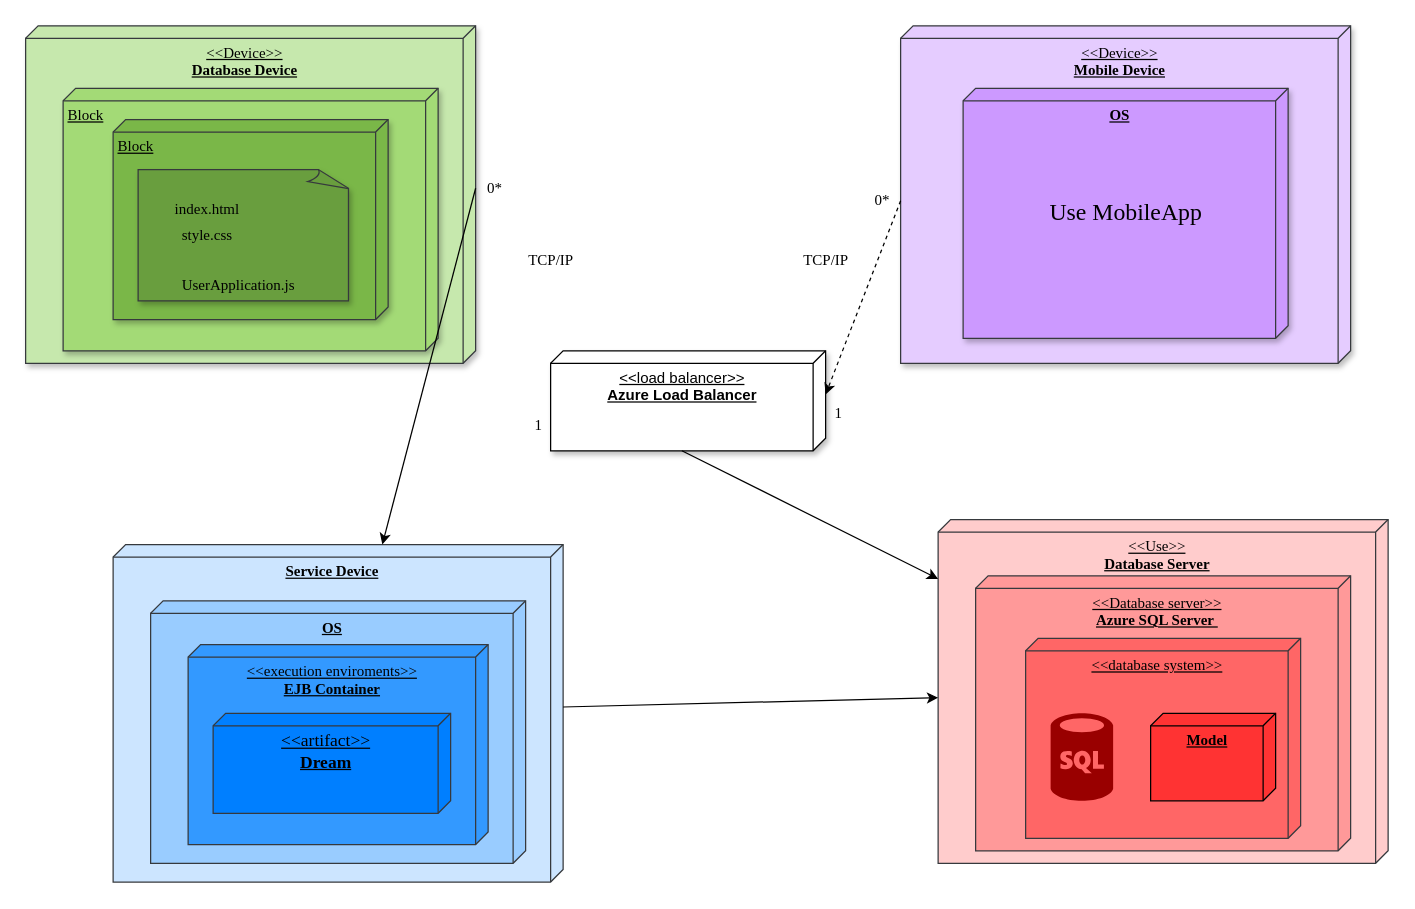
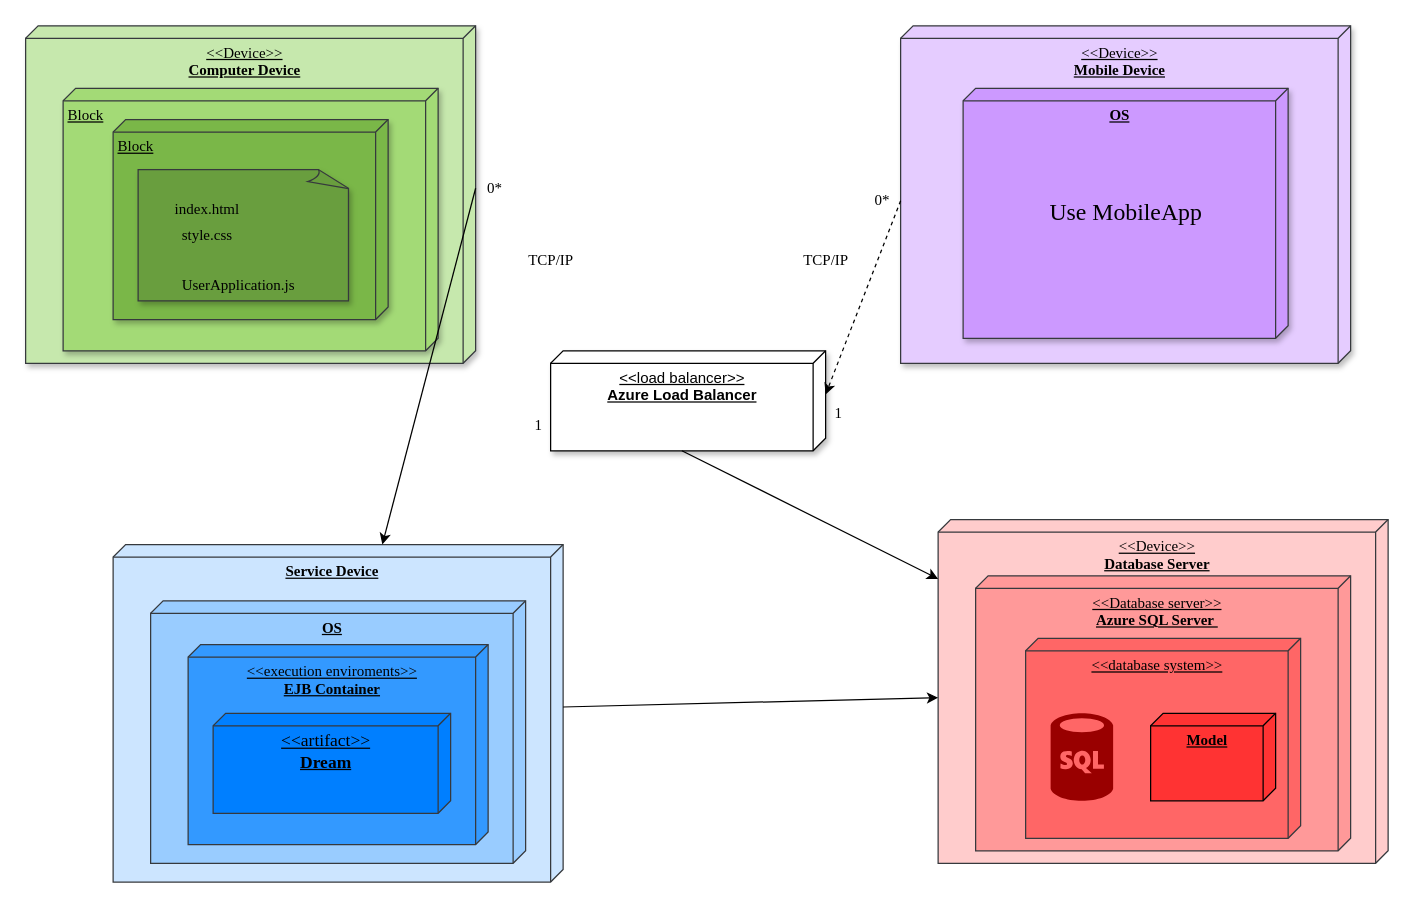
  <mxCell id="0" />
  <mxCell id="1" parent="0" />
- <mxCell id="2" value="&amp;lt;&amp;lt;Device&amp;gt;&amp;gt;&lt;br&gt;&lt;b&gt;Database Device&lt;/b&gt;" style="verticalAlign=top;align=center;spacingTop=8;spacingLeft=2;spacingRight=12;shape=cube;size=10;direction=south;fontStyle=4;html=1;rounded=0;shadow=1;comic=0;labelBackgroundColor=none;strokeWidth=1;fontFamily=Verdana;fontSize=12;fillColor=#C6E8AD;strokeColor=#36393D;" parent="1" vertex="1"><mxGeometry x="20" y="20" width="360" height="270" as="geometry" /></mxCell>
+ <mxCell id="2" value="&amp;lt;&amp;lt;Device&amp;gt;&amp;gt;&lt;br&gt;&lt;b&gt;Computer Device&lt;/b&gt;" style="verticalAlign=top;align=center;spacingTop=8;spacingLeft=2;spacingRight=12;shape=cube;size=10;direction=south;fontStyle=4;html=1;rounded=0;shadow=1;comic=0;labelBackgroundColor=none;strokeWidth=1;fontFamily=Verdana;fontSize=12;fillColor=#C6E8AD;strokeColor=#36393D;" parent="1" vertex="1"><mxGeometry x="20" y="20" width="360" height="270" as="geometry" /></mxCell>
  <mxCell id="3" value="&lt;span style=&quot;font-family: &amp;#34;helvetica&amp;#34;&quot;&gt;&amp;lt;&amp;lt;load balancer&amp;gt;&amp;gt;&lt;/span&gt;&lt;br style=&quot;font-family: &amp;#34;helvetica&amp;#34;&quot;&gt;&lt;b style=&quot;font-family: &amp;#34;helvetica&amp;#34;&quot;&gt;Azure Load Balancer&lt;/b&gt;" style="verticalAlign=top;align=center;spacingTop=8;spacingLeft=2;spacingRight=12;shape=cube;size=10;direction=south;fontStyle=4;html=1;rounded=0;shadow=1;comic=0;labelBackgroundColor=none;strokeWidth=1;fontFamily=Verdana;fontSize=12" parent="1" vertex="1"><mxGeometry x="440" y="280" width="220" height="80" as="geometry" /></mxCell>
  <mxCell id="4" value="Block" style="verticalAlign=top;align=left;spacingTop=8;spacingLeft=2;spacingRight=12;shape=cube;size=10;direction=south;fontStyle=4;html=1;rounded=0;shadow=1;comic=0;labelBackgroundColor=none;strokeWidth=1;fontFamily=Verdana;fontSize=12;fillColor=#A3DA76;strokeColor=#36393D;" parent="1" vertex="1"><mxGeometry x="50" y="70" width="300" height="210" as="geometry" /></mxCell>
  <mxCell id="5" value="Block" style="verticalAlign=top;align=left;spacingTop=8;spacingLeft=2;spacingRight=12;shape=cube;size=10;direction=south;fontStyle=4;html=1;rounded=0;shadow=1;comic=0;labelBackgroundColor=none;strokeWidth=1;fontFamily=Verdana;fontSize=12;fillColor=#7AB748;strokeColor=#36393D;" parent="1" vertex="1"><mxGeometry x="90" y="95" width="220" height="160" as="geometry" /></mxCell>
  <mxCell id="6" value="&amp;lt;&amp;lt;Device&amp;gt;&amp;gt;&lt;br&gt;&lt;b&gt;Mobile Device&lt;/b&gt;" style="verticalAlign=top;align=center;spacingTop=8;spacingLeft=2;spacingRight=12;shape=cube;size=10;direction=south;fontStyle=4;html=1;rounded=0;shadow=1;comic=0;labelBackgroundColor=none;strokeWidth=1;fontFamily=Verdana;fontSize=12;fillColor=#E5CCFF;strokeColor=#36393D;" parent="1" vertex="1"><mxGeometry x="720" y="20" width="360" height="270" as="geometry" /></mxCell>
  <mxCell id="7" value="&lt;b&gt;OS&lt;/b&gt;" style="verticalAlign=top;align=center;spacingTop=8;spacingLeft=2;spacingRight=12;shape=cube;size=10;direction=south;fontStyle=4;html=1;rounded=0;shadow=1;comic=0;labelBackgroundColor=none;strokeWidth=1;fontFamily=Verdana;fontSize=12;fillColor=#CC99FF;strokeColor=#36393D;" parent="1" vertex="1"><mxGeometry x="770" y="70" width="260" height="200" as="geometry" /></mxCell>
  <mxCell id="8" value="&lt;b&gt;Service Device&lt;/b&gt;" style="verticalAlign=top;align=center;spacingTop=8;spacingLeft=2;spacingRight=12;shape=cube;size=10;direction=south;fontStyle=4;html=1;rounded=0;shadow=0;comic=0;labelBackgroundColor=none;strokeWidth=1;fontFamily=Verdana;fontSize=12;fillColor=#CCE5FF;strokeColor=#36393D;" parent="1" vertex="1"><mxGeometry x="90" y="435" width="360" height="270" as="geometry" /></mxCell>
  <mxCell id="9" value="&lt;b&gt;OS&lt;/b&gt;" style="verticalAlign=top;align=center;spacingTop=8;spacingLeft=2;spacingRight=12;shape=cube;size=10;direction=south;fontStyle=4;html=1;rounded=0;shadow=0;comic=0;labelBackgroundColor=none;strokeWidth=1;fontFamily=Verdana;fontSize=12;fillColor=#99CCFF;strokeColor=#36393D;" parent="1" vertex="1"><mxGeometry x="120" y="480" width="300" height="210" as="geometry" /></mxCell>
  <mxCell id="10" value="&amp;lt;&amp;lt;execution enviroments&amp;gt;&amp;gt;&lt;br&gt;&lt;b&gt;EJB Container&lt;/b&gt;" style="verticalAlign=top;align=center;spacingTop=8;spacingLeft=2;spacingRight=12;shape=cube;size=10;direction=south;fontStyle=4;html=1;rounded=0;shadow=0;comic=0;labelBackgroundColor=none;strokeWidth=1;fontFamily=Verdana;fontSize=12;fillColor=#3399FF;strokeColor=#36393D;" parent="1" vertex="1"><mxGeometry x="150" y="515" width="240" height="160" as="geometry" /></mxCell>
- <mxCell id="11" value="&amp;lt;&amp;lt;Use&amp;gt;&amp;gt;&lt;br&gt;&lt;b&gt;Database Server&lt;/b&gt;" style="verticalAlign=top;align=center;spacingTop=8;spacingLeft=2;spacingRight=12;shape=cube;size=10;direction=south;fontStyle=4;html=1;rounded=0;shadow=0;comic=0;labelBackgroundColor=none;strokeWidth=1;fontFamily=Verdana;fontSize=12;strokeColor=#36393D;fillColor=#FFCCCC;" parent="1" vertex="1"><mxGeometry x="750" y="415" width="360" height="275" as="geometry" /></mxCell>
+ <mxCell id="11" value="&amp;lt;&amp;lt;Device&amp;gt;&amp;gt;&lt;br&gt;&lt;b&gt;Database Server&lt;/b&gt;" style="verticalAlign=top;align=center;spacingTop=8;spacingLeft=2;spacingRight=12;shape=cube;size=10;direction=south;fontStyle=4;html=1;rounded=0;shadow=0;comic=0;labelBackgroundColor=none;strokeWidth=1;fontFamily=Verdana;fontSize=12;strokeColor=#36393D;fillColor=#FFCCCC;" parent="1" vertex="1"><mxGeometry x="750" y="415" width="360" height="275" as="geometry" /></mxCell>
  <mxCell id="12" value="&amp;lt;&amp;lt;Database server&amp;gt;&amp;gt;&lt;br&gt;&lt;b&gt;Azure SQL Server&amp;nbsp;&lt;/b&gt;" style="verticalAlign=top;align=center;spacingTop=8;spacingLeft=2;spacingRight=12;shape=cube;size=10;direction=south;fontStyle=4;html=1;rounded=0;shadow=0;comic=0;labelBackgroundColor=none;strokeWidth=1;fontFamily=Verdana;fontSize=12;strokeColor=#36393D;fillColor=#FF9999;" parent="1" vertex="1"><mxGeometry x="780" y="460" width="300" height="220" as="geometry" /></mxCell>
  <mxCell id="13" value="&amp;lt;&amp;lt;database system&amp;gt;&amp;gt;" style="verticalAlign=top;align=center;spacingTop=8;spacingLeft=2;spacingRight=12;shape=cube;size=10;direction=south;fontStyle=4;html=1;rounded=0;shadow=0;comic=0;labelBackgroundColor=none;strokeWidth=1;fontFamily=Verdana;fontSize=12;strokeColor=#36393D;fillColor=#FF6666;" parent="1" vertex="1"><mxGeometry x="820" y="510" width="220" height="160" as="geometry" /></mxCell>
  <mxCell id="14" value="&lt;span style=&quot;font-family: &amp;#34;lucida console&amp;#34; ; font-size: 19px&quot;&gt;Use MobileApp&lt;/span&gt;" style="text;html=1;align=center;verticalAlign=middle;resizable=0;points=[];autosize=1;strokeColor=none;fillColor=none;shadow=1;" parent="1" vertex="1"><mxGeometry x="820" y="160" width="160" height="20" as="geometry" /></mxCell>
  <mxCell id="15" value="" style="shape=mxgraph.basic.document;fontFamily=Lucida Console;fontSize=15;fontColor=#ffffff;html=1;whiteSpace=wrap;fillColor=#699E3E;strokeColor=#36393D;shadow=1;" parent="1" vertex="1"><mxGeometry x="110" y="135" width="170" height="105" as="geometry" /></mxCell>
  <mxCell id="16" value="&lt;font style=&quot;font-size: 12px&quot;&gt;index.html&lt;/font&gt;" style="text;html=1;align=center;verticalAlign=middle;resizable=0;points=[];autosize=1;strokeColor=none;fillColor=none;fontSize=19;fontFamily=Lucida Console;shadow=1;" parent="1" vertex="1"><mxGeometry x="120" y="150" width="90" height="30" as="geometry" /></mxCell>
  <mxCell id="17" value="style.css" style="text;html=1;align=center;verticalAlign=middle;resizable=0;points=[];autosize=1;strokeColor=none;fillColor=none;fontSize=12;fontFamily=Lucida Console;fontColor=default;shadow=1;" parent="1" vertex="1"><mxGeometry x="125" y="177.5" width="80" height="20" as="geometry" /></mxCell>
  <mxCell id="18" value="UserApplication.js" style="text;html=1;align=center;verticalAlign=middle;resizable=0;points=[];autosize=1;strokeColor=none;fillColor=none;fontSize=12;fontFamily=Lucida Console;fontColor=default;shadow=1;" parent="1" vertex="1"><mxGeometry x="115" y="217.5" width="150" height="20" as="geometry" /></mxCell>
  <mxCell id="19" value="0*" style="text;html=1;align=center;verticalAlign=middle;resizable=0;points=[];autosize=1;strokeColor=none;fillColor=none;fontSize=12;fontFamily=Lucida Console;fontColor=default;shadow=1;" parent="1" vertex="1"><mxGeometry x="380" y="140" width="30" height="20" as="geometry" /></mxCell>
  <mxCell id="20" value="1" style="text;html=1;align=center;verticalAlign=middle;resizable=0;points=[];autosize=1;strokeColor=none;fillColor=none;fontSize=12;fontFamily=Lucida Console;fontColor=default;" parent="1" vertex="1"><mxGeometry x="420" y="330" width="20" height="20" as="geometry" /></mxCell>
  <mxCell id="21" value="1" style="text;html=1;align=center;verticalAlign=middle;resizable=0;points=[];autosize=1;strokeColor=none;fillColor=none;fontSize=12;fontFamily=Lucida Console;fontColor=default;" parent="1" vertex="1"><mxGeometry x="660" y="320" width="20" height="20" as="geometry" /></mxCell>
  <mxCell id="22" value="0*" style="text;html=1;align=center;verticalAlign=middle;resizable=0;points=[];autosize=1;strokeColor=none;fillColor=none;fontSize=12;fontFamily=Lucida Console;fontColor=default;shadow=1;" parent="1" vertex="1"><mxGeometry x="690" y="150" width="30" height="20" as="geometry" /></mxCell>
  <mxCell id="23" value="TCP/IP" style="text;html=1;align=center;verticalAlign=middle;resizable=0;points=[];autosize=1;strokeColor=none;fillColor=none;fontSize=12;fontFamily=Lucida Console;fontColor=default;shadow=1;" parent="1" vertex="1"><mxGeometry x="410" y="197.5" width="60" height="20" as="geometry" /></mxCell>
  <mxCell id="24" value="TCP/IP" style="text;html=1;align=center;verticalAlign=middle;resizable=0;points=[];autosize=1;strokeColor=none;fillColor=none;fontSize=12;fontFamily=Lucida Console;fontColor=default;" parent="1" vertex="1"><mxGeometry x="630" y="197.5" width="60" height="20" as="geometry" /></mxCell>
  <mxCell id="25" value="&lt;div&gt;&lt;font style=&quot;font-size: 14px&quot;&gt;&amp;lt;&amp;lt;artifact&amp;gt;&amp;gt;&lt;/font&gt;&lt;/div&gt;&lt;div&gt;&lt;b&gt;&lt;font style=&quot;font-size: 14px&quot;&gt;Dream&lt;/font&gt;&lt;/b&gt;&lt;/div&gt;" style="verticalAlign=top;align=center;spacingTop=8;spacingLeft=2;spacingRight=12;shape=cube;size=10;direction=south;fontStyle=4;html=1;rounded=0;shadow=0;comic=0;labelBackgroundColor=none;strokeWidth=1;fontFamily=Verdana;fontSize=12;fillColor=#007FFF;strokeColor=#36393D;" parent="1" vertex="1"><mxGeometry x="170" y="570" width="190" height="80" as="geometry" /></mxCell>
  <mxCell id="26" value="&lt;div&gt;&lt;b&gt;Model&lt;/b&gt;&lt;/div&gt;" style="verticalAlign=top;align=center;spacingTop=8;spacingLeft=2;spacingRight=12;shape=cube;size=10;direction=south;fontStyle=4;html=1;rounded=0;shadow=0;comic=0;labelBackgroundColor=none;strokeWidth=1;fontFamily=Verdana;fontSize=12;fillColor=#FF3333;" parent="1" vertex="1"><mxGeometry x="920" y="570" width="100" height="70" as="geometry" /></mxCell>
  <mxCell id="27" value="" style="verticalLabelPosition=bottom;html=1;verticalAlign=top;align=center;strokeColor=none;fillColor=#990000;shape=mxgraph.azure.sql_database;shadow=0;fontFamily=Lucida Console;fontSize=14;fontColor=default;" parent="1" vertex="1"><mxGeometry x="840" y="570" width="50" height="70" as="geometry" /></mxCell>
  <mxCell id="28" value="" style="endArrow=classic;html=1;rounded=0;shadow=0;strokeColor=default;entryX=0;entryY=0;entryDx=142.5;entryDy=360;entryPerimeter=0;exitX=0;exitY=0;exitDx=130;exitDy=0;exitPerimeter=0;" parent="1" source="8" target="11" edge="1"><mxGeometry width="50" height="50" relative="1" as="geometry"><mxPoint x="650" y="550" as="sourcePoint" /><mxPoint x="700" y="500" as="targetPoint" /></mxGeometry></mxCell>
  <mxCell id="29" value="" style="endArrow=classic;html=1;rounded=0;shadow=0;strokeColor=default;exitX=0;exitY=0;exitDx=80;exitDy=115;exitPerimeter=0;" parent="1" source="3" target="11" edge="1"><mxGeometry width="50" height="50" relative="1" as="geometry"><mxPoint x="570" y="290" as="sourcePoint" /><mxPoint x="520" y="340" as="targetPoint" /></mxGeometry></mxCell>
  <mxCell id="30" value="" style="endArrow=classic;html=1;rounded=0;shadow=0;strokeColor=default;exitX=0;exitY=0;exitDx=130;exitDy=0;exitPerimeter=0;" parent="1" source="2" target="8" edge="1"><mxGeometry width="50" height="50" relative="1" as="geometry"><mxPoint x="520" y="340" as="sourcePoint" /><mxPoint x="570" y="290" as="targetPoint" /></mxGeometry></mxCell>
  <mxCell id="31" value="" style="endArrow=classic;html=1;rounded=0;shadow=0;strokeColor=default;entryX=0;entryY=0;entryDx=35;entryDy=0;entryPerimeter=0;exitX=0;exitY=0;exitDx=140;exitDy=360;exitPerimeter=0;dashed=1;" parent="1" source="6" target="3" edge="1"><mxGeometry width="50" height="50" relative="1" as="geometry"><mxPoint x="540" y="260" as="sourcePoint" /><mxPoint x="590" y="210" as="targetPoint" /></mxGeometry></mxCell>
